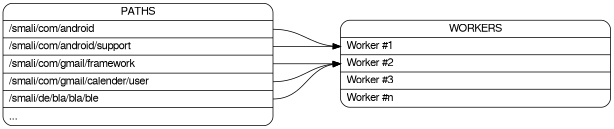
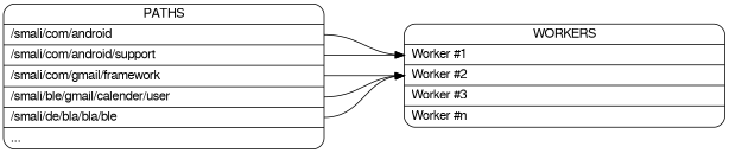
  digraph {
    compound=true
    nodesep=2.25
    rankdir=LR
    ranksep=1.25
    splines=curve
    node [fontname=FreeSans fontsize=14 shape=Mrecord]
    edge [headport=w2]
-   n1 [height=.5 label="{                  {PATHS  |                   <p1>/smali/com/android \l|                   <p2>/smali/com/android/support \l|                   <p3>/smali/com/gmail/framework \l|                   <p4>/smali/com/gmail/calender/user \l|                   <p5>/smali/de/bla/bla/ble \l |                   <pn>... \l                   }            }" width=5]
+   n1 [height=.5 label="{                  {PATHS  |                   <p1>/smali/com/android \l|                   <p2>/smali/com/android/support \l|                   <p3>/smali/com/gmail/framework \l|                   <p4>/smali/ble/gmail/calender/user \l|                   <p5>/smali/de/bla/bla/ble \l |                   <pn>... \l                   }            }" width=5]
    n2 [height=.5 label="{                  {WORKERS  |                   <w1>Worker #1 \l|                   <w2>Worker #2 \l|                   <w3>Worker #3 \l|                   <w4>Worker #n \l                  }            }" width=5]
    n1 -> n2 [headport=w1 tailport=p1]
    n1 -> n2 [headport=w1 tailport=p2]
    n1 -> n2 [tailport=p3]
    n1 -> n2 [tailport=p4]
    n1 -> n2 [tailport=p5]
  }
